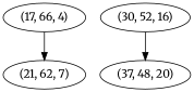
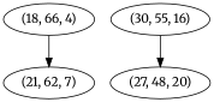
  digraph {
    fontname=Merriweather
    node [fontname=Merriweather]
    edge [fontname=Merriweather]
-   "(17, 66, 4)"
+   "(17, 66, 4)" [label="(18, 66, 4)"]
    "(21, 62, 7)"
-   "(30, 52, 16)"
-   "(37, 48, 20)"
+   "(30, 52, 16)" [label="(30, 55, 16)"]
+   "(37, 48, 20)" [label="(27, 48, 20)"]
    "(17, 66, 4)" -> "(21, 62, 7)"
    "(30, 52, 16)" -> "(37, 48, 20)"
  }
